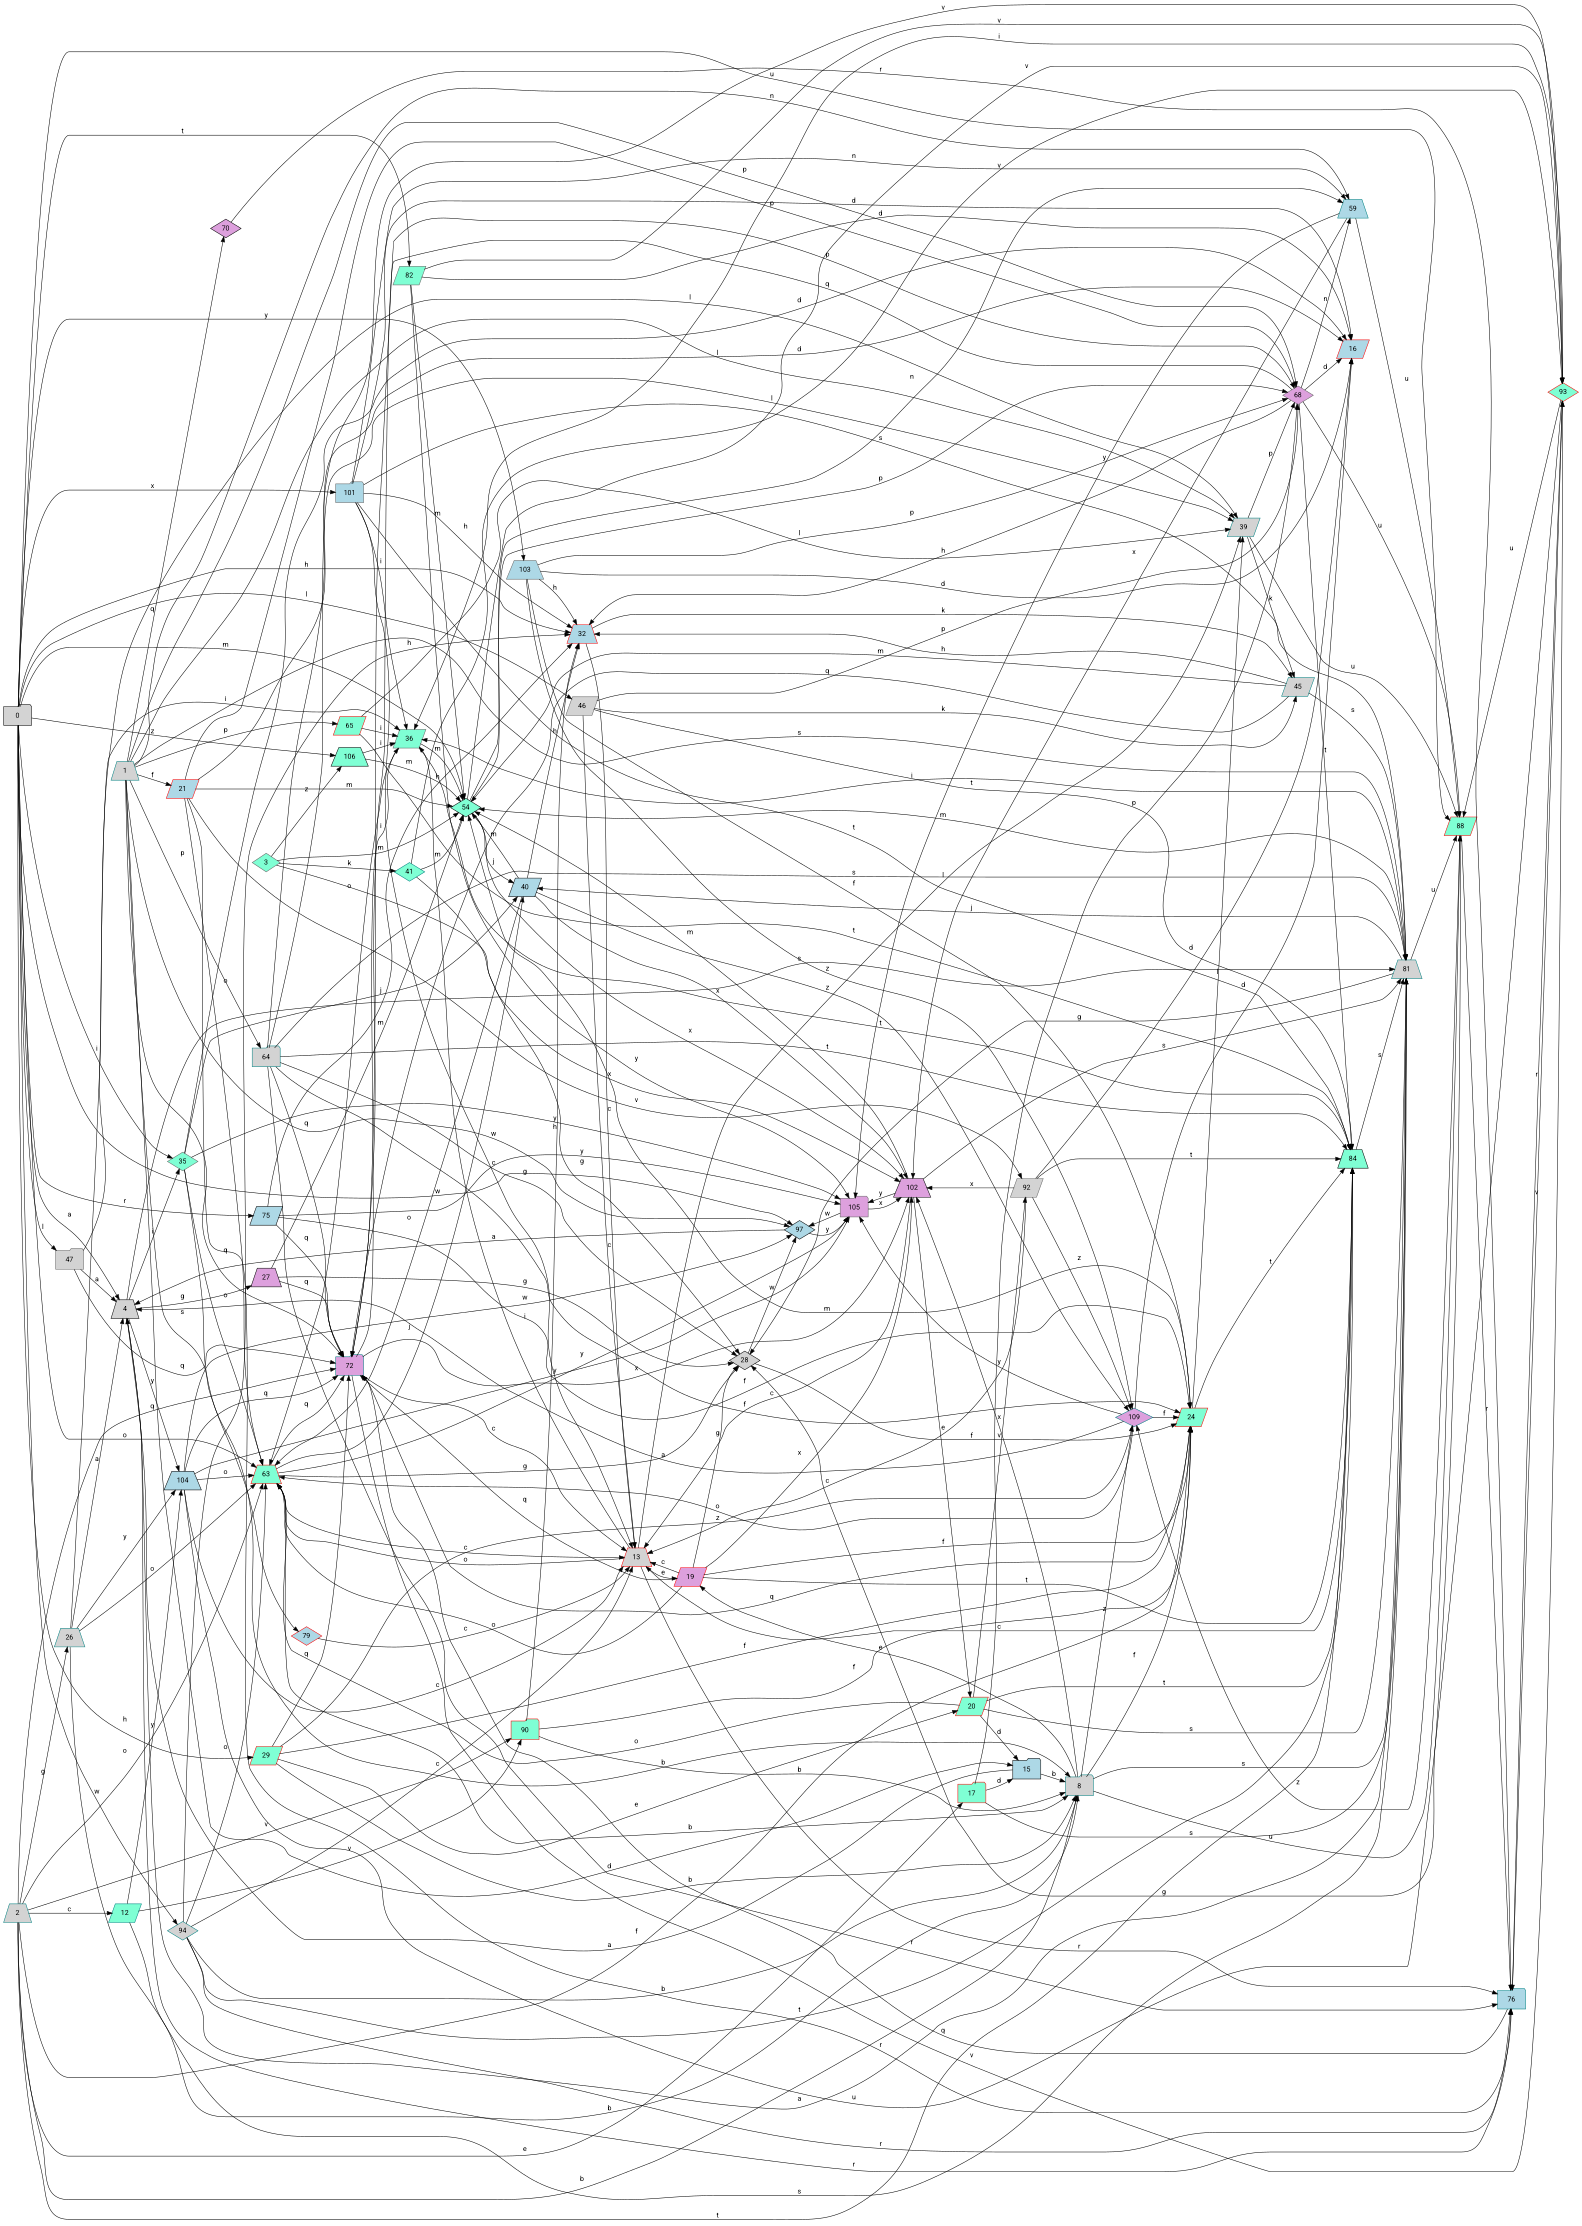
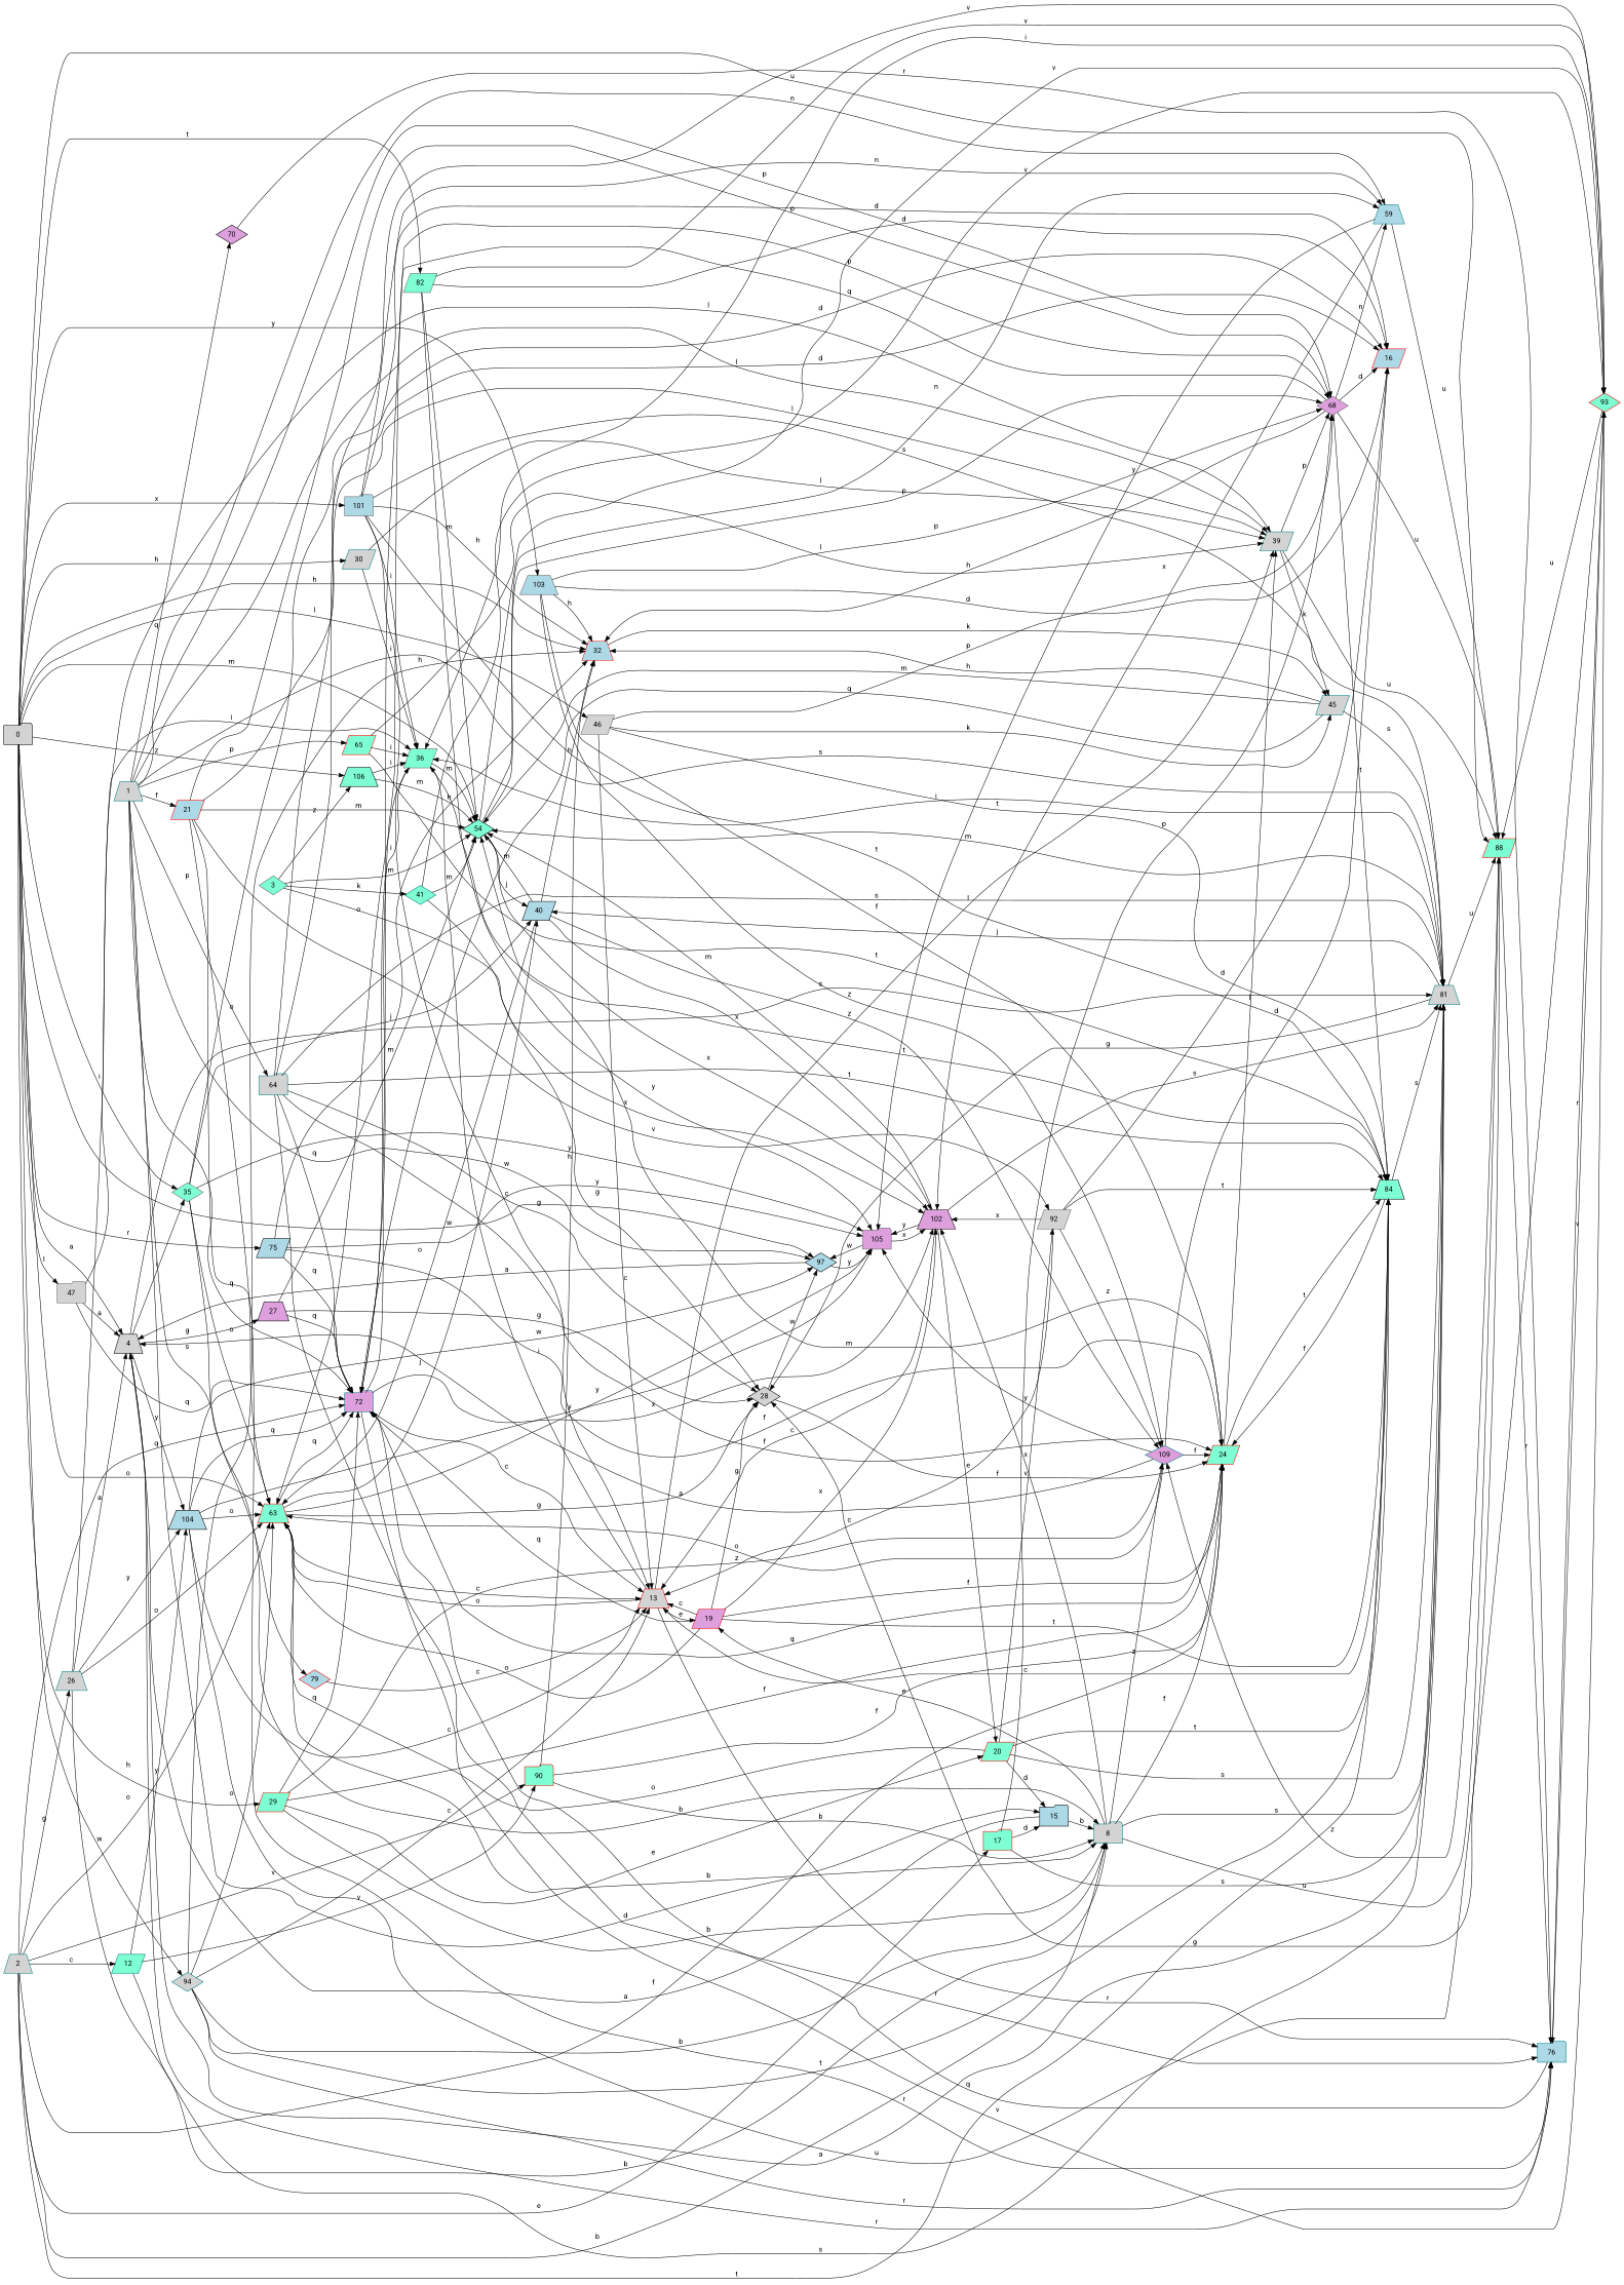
  strict digraph {
    fontname=Roboto
    rankdir=LR
    node [color=teal fillcolor=aquamarine fontname=Roboto shape=parallelogram style=filled]
    edge [fontname=Roboto]
    0 [color=black fillcolor=lightgrey shape=folder]
    4 [color=black fillcolor=lightgrey shape=trapezium]
    29 [color=red]
+   30 [fillcolor=lightgrey]
    32 [color=red fillcolor=lightblue shape=trapezium]
    35 [color=gray40 shape=diamond]
    46 [color=gray40 fillcolor=lightgrey]
    47 [color=gray40 fillcolor=lightgrey shape=folder]
    54 [color=black shape=diamond]
    63 [color=red shape=trapezium]
    75 [color=black fillcolor=lightblue]
    82 [color=gray40]
    88 [color=red]
    94 [fillcolor=lightgrey shape=diamond]
    97 [color=black fillcolor=lightblue shape=diamond]
    101 [color=gray40 fillcolor=lightblue shape=folder]
    103 [color=gray40 fillcolor=lightblue shape=trapezium]
    106 [color=black shape=trapezium]
    81 [fillcolor=lightgrey shape=trapezium]
    27 [color=black fillcolor=plum shape=trapezium]
    76 [fillcolor=lightblue shape=folder]
    104 [color=black fillcolor=lightblue shape=trapezium]
    72 [fillcolor=plum shape=folder]
    8 [fillcolor=lightgrey shape=folder]
    24 [color=red]
    109 [fillcolor=plum shape=diamond]
    20 [color=red]
    n28 [fillcolor=lightgrey label=39]
    36 [color=gray40]
    13 [color=red fillcolor=lightgrey shape=trapezium]
    45 [fillcolor=lightgrey]
    16 [color=red fillcolor=lightblue]
    40 [color=black fillcolor=lightblue]
    105 [color=gray40 fillcolor=plum shape=folder]
    68 [color=gray40 fillcolor=plum shape=diamond]
    84 [color=black shape=trapezium]
    59 [fillcolor=lightblue shape=trapezium]
    102 [color=black fillcolor=plum shape=trapezium]
    93 [color=red shape=diamond]
    28 [color=black fillcolor=lightgrey shape=diamond]
    1 [fillcolor=lightgrey shape=trapezium]
    15 [color=black fillcolor=lightblue shape=folder]
    21 [color=red fillcolor=lightblue]
    64 [fillcolor=lightgrey shape=folder]
    65 [color=red]
    70 [color=black fillcolor=plum shape=diamond]
    79 [color=red fillcolor=lightblue shape=diamond]
    92 [color=gray40 fillcolor=lightgrey]
    2 [fillcolor=lightgrey shape=trapezium]
    12
    17 [color=red shape=folder]
    26 [fillcolor=lightgrey shape=trapezium]
    90 [color=red shape=folder]
    19 [color=red fillcolor=plum]
    3 [color=gray40 shape=diamond]
    41 [shape=diamond]
    0 -> 4 [label=a]
    0 -> 29 [label=h]
+   0 -> 30 [label=h]
    0 -> 32 [label=h]
    0 -> 35 [label=i]
    0 -> 46 [label=l]
    0 -> 47 [label=l]
    0 -> 54 [label=m]
    0 -> 63 [label=o]
    0 -> 75 [label=r]
    0 -> 82 [label=t]
    0 -> 88 [label=u]
    0 -> 94 [label=w]
    0 -> 97 [label=w]
    0 -> 101 [label=x]
    0 -> 103 [label=y]
    0 -> 106 [label=z]
    4 -> 35 [label=i]
    4 -> 81 [label=s]
    4 -> 27 [label=g]
    4 -> 76 [label=r]
    4 -> 104 [label=y]
    29 -> 72 [label=q]
    29 -> 8 [label=b]
    29 -> 24 [label=f]
    29 -> 109 [label=z]
    29 -> 20 [label=e]
-   32 -> 13 [label=c]
+   30 -> n28 [label=l]
+   30 -> 36 [label=i]
    32 -> 45 [label=k]
    35 -> 63 [label=o]
    35 -> 8 [label=b]
    35 -> 16 [label=d]
    35 -> 40 [label=j]
    35 -> 105 [label=y]
    46 -> 13 [label=c]
    46 -> 45 [label=k]
    46 -> 68 [label=p]
    46 -> 84 [label=t]
    47 -> 4 [label=a]
    47 -> 72 [label=q]
    47 -> 36 [label=i]
    54 -> 40 [label=j]
    54 -> 68 [label=p]
    54 -> 59 [label=n]
    54 -> 102 [label=x]
    54 -> 93 [label=v]
    63 -> 72 [label=q]
    63 -> 8 [label=b]
    63 -> 13 [label=c]
    63 -> 40 [label=j]
    63 -> 105 [label=y]
    63 -> 28 [label=g]
    75 -> 32 [label=h]
    75 -> 72 [label=q]
    75 -> 24 [label=f]
    75 -> 105 [label=y]
    82 -> 54 [label=m]
    82 -> 16 [label=d]
    82 -> 105 [label=y]
    82 -> 93 [label=v]
    88 -> 76 [label=r]
    88 -> 109 [label=z]
    94 -> 32 [label=h]
    94 -> 63 [label=o]
    94 -> 76 [label=r]
    94 -> 8 [label=b]
    94 -> 13 [label=c]
    94 -> 84 [label=t]
    97 -> 4 [label=a]
    97 -> 105 [label=y]
    101 -> 32 [label=h]
    101 -> 81 [label=s]
    101 -> 36 [label=i]
    101 -> 13 [label=c]
    101 -> 16 [label=d]
    101 -> 84 [label=t]
    101 -> 59 [label=n]
    103 -> 32 [label=h]
    103 -> 24 [label=f]
    103 -> 109 [label=z]
    103 -> 16 [label=d]
    103 -> 68 [label=p]
    106 -> 54 [label=m]
    106 -> 36 [label=i]
    81 -> 4 [label=a]
    81 -> 54 [label=m]
    81 -> 88 [label=u]
    81 -> 36 [label=i]
    81 -> 40 [label=j]
    81 -> 28 [label=g]
    27 -> 54 [label=m]
    27 -> 72 [label=q]
    27 -> 28 [label=g]
    76 -> 72 [label=q]
    76 -> 93 [label=v]
    104 -> 63 [label=o]
    104 -> 88 [label=u]
    104 -> 97 [label=w]
    104 -> 72 [label=q]
    104 -> 13 [label=c]
    104 -> 105 [label=y]
    72 -> 36 [label=i]
    72 -> 13 [label=c]
    72 -> 68 [label=p]
    72 -> 102 [label=x]
    72 -> 93 [label=v]
    8 -> 88 [label=u]
    8 -> 81 [label=s]
    8 -> 24 [label=f]
    8 -> 109 [label=z]
    8 -> 102 [label=x]
    8 -> 19 [label=e]
    24 -> 54 [label=m]
    24 -> 72 [label=q]
    24 -> n28 [label=l]
    24 -> 84 [label=t]
    109 -> 4 [label=a]
    109 -> 63 [label=o]
    109 -> 24 [label=f]
    109 -> 16 [label=d]
    109 -> 105 [label=y]
    20 -> 63 [label=o]
    20 -> 81 [label=s]
    20 -> 84 [label=t]
    20 -> 15 [label=d]
    20 -> 92 [label=v]
    n28 -> 88 [label=u]
    n28 -> 45 [label=k]
    n28 -> 68 [label=p]
    36 -> 54 [label=m]
    36 -> 63 [label=o]
    36 -> 84 [label=t]
    13 -> 63 [label=o]
    13 -> 76 [label=r]
    13 -> n28 [label=l]
    13 -> 36 [label=i]
    13 -> 19 [label=e]
    45 -> 32 [label=h]
    45 -> 54 [label=m]
    45 -> 81 [label=s]
    45 -> 72 [label=q]
    40 -> 32 [label=h]
    40 -> 54 [label=m]
    40 -> 63 [label=o]
    40 -> 109 [label=z]
    40 -> 102 [label=x]
    105 -> 97 [label=w]
    105 -> 102 [label=x]
    68 -> 32 [label=h]
    68 -> 88 [label=u]
    68 -> 72 [label=q]
    68 -> 16 [label=d]
    68 -> 84 [label=t]
    68 -> 59 [label=n]
    84 -> 81 [label=s]
+   84 -> 24 [label=f]
    84 -> 13 [label=c]
    59 -> 88 [label=u]
    59 -> 105 [label=y]
    59 -> 102 [label=x]
    102 -> 54 [label=m]
    102 -> 81 [label=s]
    102 -> 20 [label=e]
    102 -> 13 [label=c]
    102 -> 105 [label=y]
    93 -> 88 [label=u]
    93 -> 76 [label=r]
    93 -> 36 [label=i]
    93 -> 28 [label=g]
    28 -> 97 [label=w]
    28 -> 24 [label=f]
    1 -> 97 [label=w]
    1 -> 81 [label=s]
    1 -> 72 [label=q]
    1 -> n28 [label=l]
    1 -> 68 [label=p]
    1 -> 59 [label=n]
    1 -> 15 [label=d]
    1 -> 21 [label=f]
    1 -> 64 [label=p]
    1 -> 65 [label=p]
    1 -> 70 [label=q]
    1 -> 79 [label=s]
    15 -> 4 [label=a]
    15 -> 8 [label=b]
    21 -> 54 [label=m]
    21 -> 63 [label=o]
    21 -> 76 [label=r]
    21 -> 16 [label=d]
    21 -> 68 [label=p]
    21 -> 92 [label=v]
    64 -> 81 [label=s]
    64 -> 76 [label=r]
    64 -> 72 [label=q]
    64 -> 24 [label=f]
    64 -> n28 [label=l]
    64 -> 84 [label=t]
    64 -> 93 [label=v]
    64 -> 28 [label=g]
    65 -> n28 [label=l]
    65 -> 36 [label=i]
    65 -> 84 [label=t]
    70 -> 76 [label=r]
    79 -> 13 [label=c]
    92 -> 109 [label=z]
    92 -> 13 [label=c]
    92 -> 16 [label=d]
    92 -> 84 [label=t]
    92 -> 102 [label=x]
    2 -> 63 [label=o]
    2 -> 72 [label=q]
    2 -> 8 [label=b]
    2 -> 24 [label=f]
    2 -> 84 [label=t]
    2 -> 12 [label=c]
    2 -> 17 [label=e]
    2 -> 26 [label=g]
    2 -> 90 [label=v]
    12 -> 81 [label=s]
    12 -> 104 [label=y]
    12 -> 90 [label=v]
    17 -> 81 [label=s]
    17 -> 68 [label=p]
    17 -> 15 [label=d]
    26 -> 4 [label=a]
    26 -> 63 [label=o]
    26 -> 104 [label=y]
    26 -> 8 [label=b]
    26 -> n28 [label=l]
    90 -> 32 [label=h]
    90 -> 8 [label=b]
    90 -> 24 [label=f]
    19 -> 63 [label=o]
    19 -> 72 [label=q]
    19 -> 24 [label=f]
    19 -> 13 [label=c]
    19 -> 84 [label=t]
    19 -> 102 [label=x]
    19 -> 28 [label=g]
    3 -> 54 [label=m]
    3 -> 106 [label=z]
    3 -> 102 [label=x]
    3 -> 41 [label=k]
    41 -> 54 [label=m]
    41 -> 93 [label=v]
    41 -> 28 [label=g]
  }
